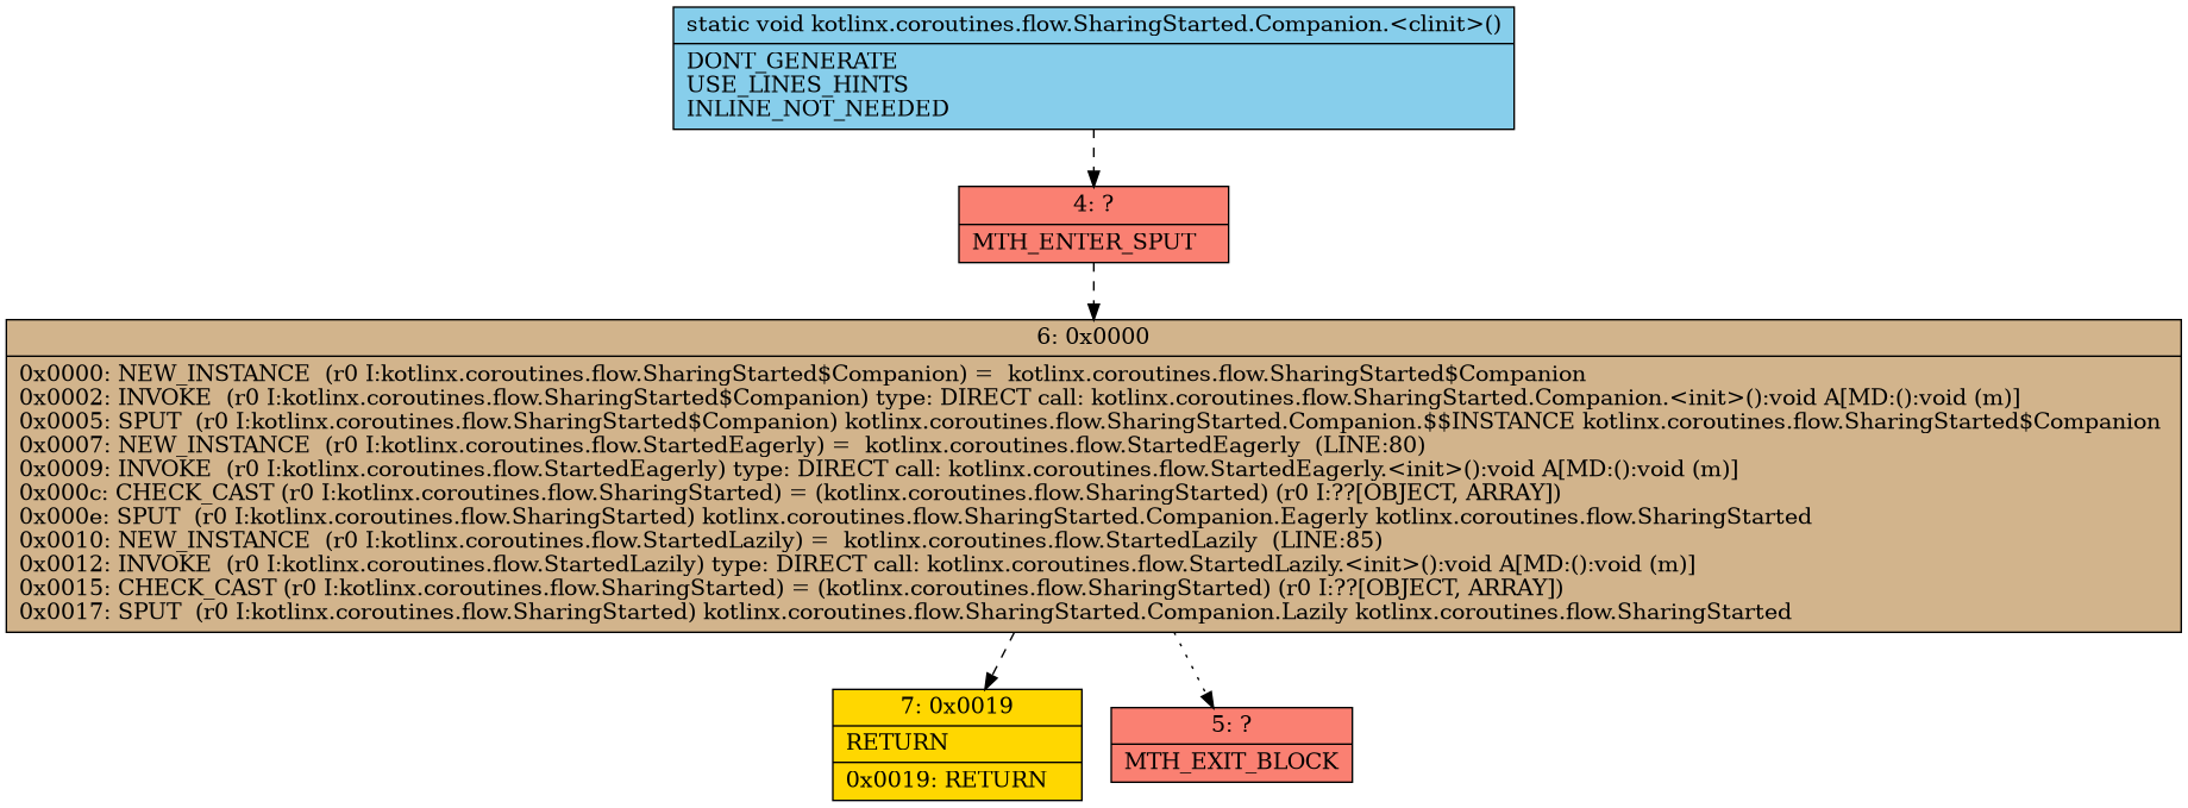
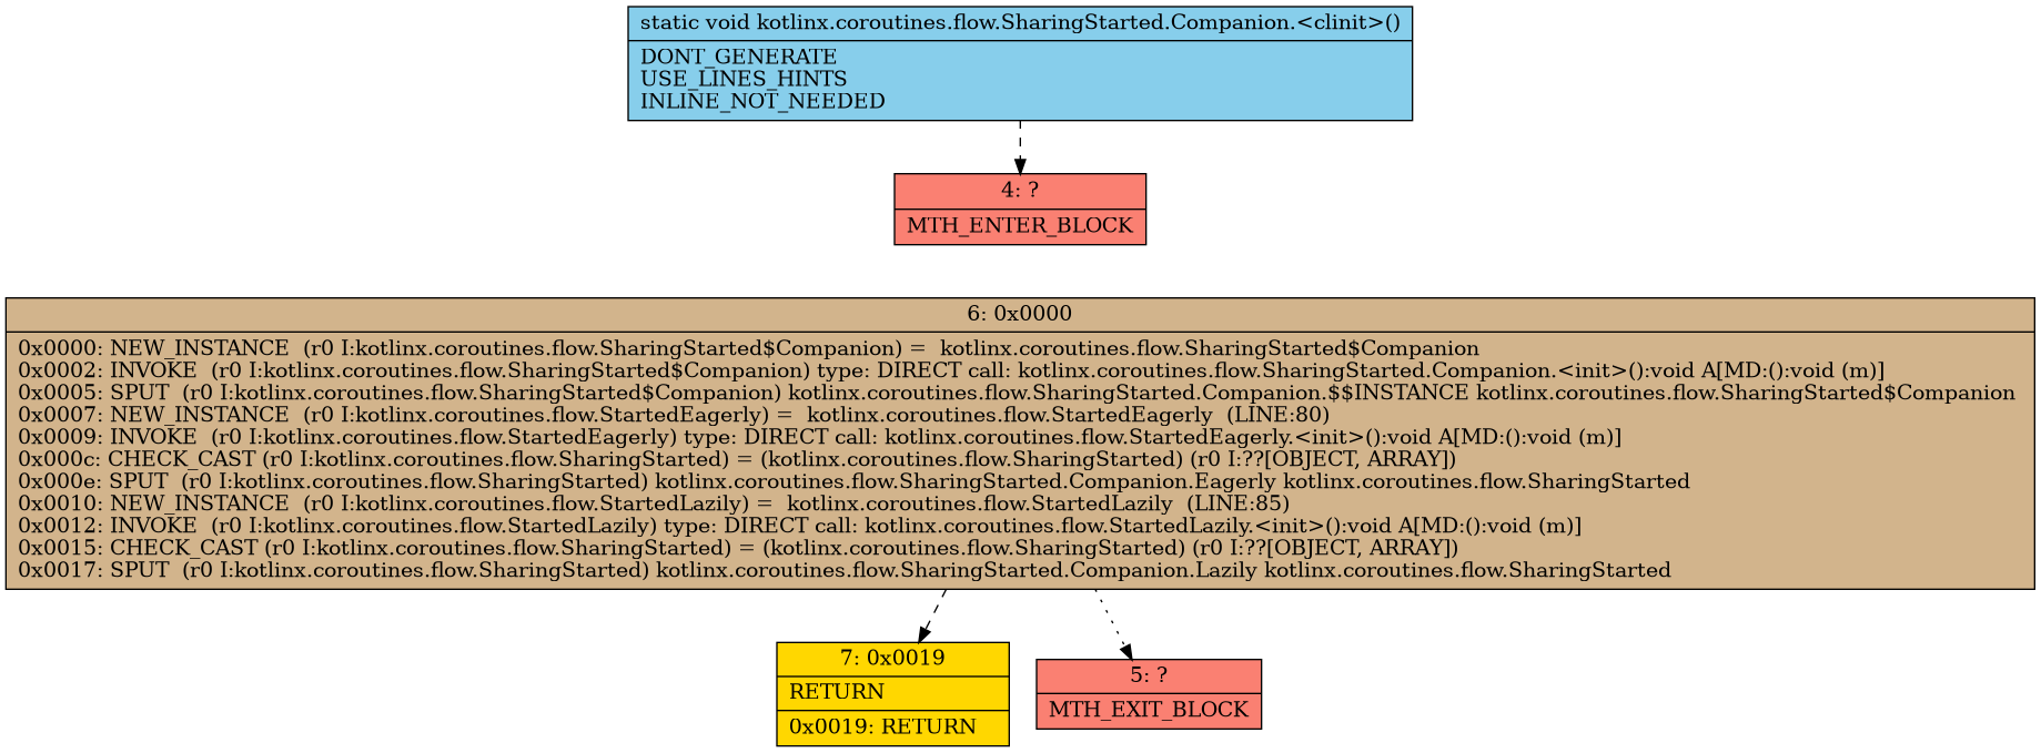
  digraph {
    node [fillcolor=salmon shape=record style=filled]
    edge [style=dashed]
-   n1 [label="{4\:\ ?|MTH_ENTER_SPUT\l}"]
+   n1 [label="{4\:\ ?|MTH_ENTER_BLOCK\l}"]
    n2 [fillcolor=tan label="{6\:\ 0x0000|0x0000: NEW_INSTANCE  (r0 I:kotlinx.coroutines.flow.SharingStarted$Companion) =  kotlinx.coroutines.flow.SharingStarted$Companion \l0x0002: INVOKE  (r0 I:kotlinx.coroutines.flow.SharingStarted$Companion) type: DIRECT call: kotlinx.coroutines.flow.SharingStarted.Companion.\<init\>():void A[MD:():void (m)]\l0x0005: SPUT  (r0 I:kotlinx.coroutines.flow.SharingStarted$Companion) kotlinx.coroutines.flow.SharingStarted.Companion.$$INSTANCE kotlinx.coroutines.flow.SharingStarted$Companion \l0x0007: NEW_INSTANCE  (r0 I:kotlinx.coroutines.flow.StartedEagerly) =  kotlinx.coroutines.flow.StartedEagerly  (LINE:80)\l0x0009: INVOKE  (r0 I:kotlinx.coroutines.flow.StartedEagerly) type: DIRECT call: kotlinx.coroutines.flow.StartedEagerly.\<init\>():void A[MD:():void (m)]\l0x000c: CHECK_CAST (r0 I:kotlinx.coroutines.flow.SharingStarted) = (kotlinx.coroutines.flow.SharingStarted) (r0 I:??[OBJECT, ARRAY]) \l0x000e: SPUT  (r0 I:kotlinx.coroutines.flow.SharingStarted) kotlinx.coroutines.flow.SharingStarted.Companion.Eagerly kotlinx.coroutines.flow.SharingStarted \l0x0010: NEW_INSTANCE  (r0 I:kotlinx.coroutines.flow.StartedLazily) =  kotlinx.coroutines.flow.StartedLazily  (LINE:85)\l0x0012: INVOKE  (r0 I:kotlinx.coroutines.flow.StartedLazily) type: DIRECT call: kotlinx.coroutines.flow.StartedLazily.\<init\>():void A[MD:():void (m)]\l0x0015: CHECK_CAST (r0 I:kotlinx.coroutines.flow.SharingStarted) = (kotlinx.coroutines.flow.SharingStarted) (r0 I:??[OBJECT, ARRAY]) \l0x0017: SPUT  (r0 I:kotlinx.coroutines.flow.SharingStarted) kotlinx.coroutines.flow.SharingStarted.Companion.Lazily kotlinx.coroutines.flow.SharingStarted \l}"]
    n3 [fillcolor=gold label="{7\:\ 0x0019|RETURN\l|0x0019: RETURN   \l}"]
    n4 [label="{5\:\ ?|MTH_EXIT_BLOCK\l}"]
    n5 [fillcolor=skyblue label="{static void kotlinx.coroutines.flow.SharingStarted.Companion.\<clinit\>()  | DONT_GENERATE\lUSE_LINES_HINTS\lINLINE_NOT_NEEDED\l}"]
-   n1 -> n2
    n2 -> n3
    n2 -> n4 [style=dotted]
    n5 -> n1
  }
